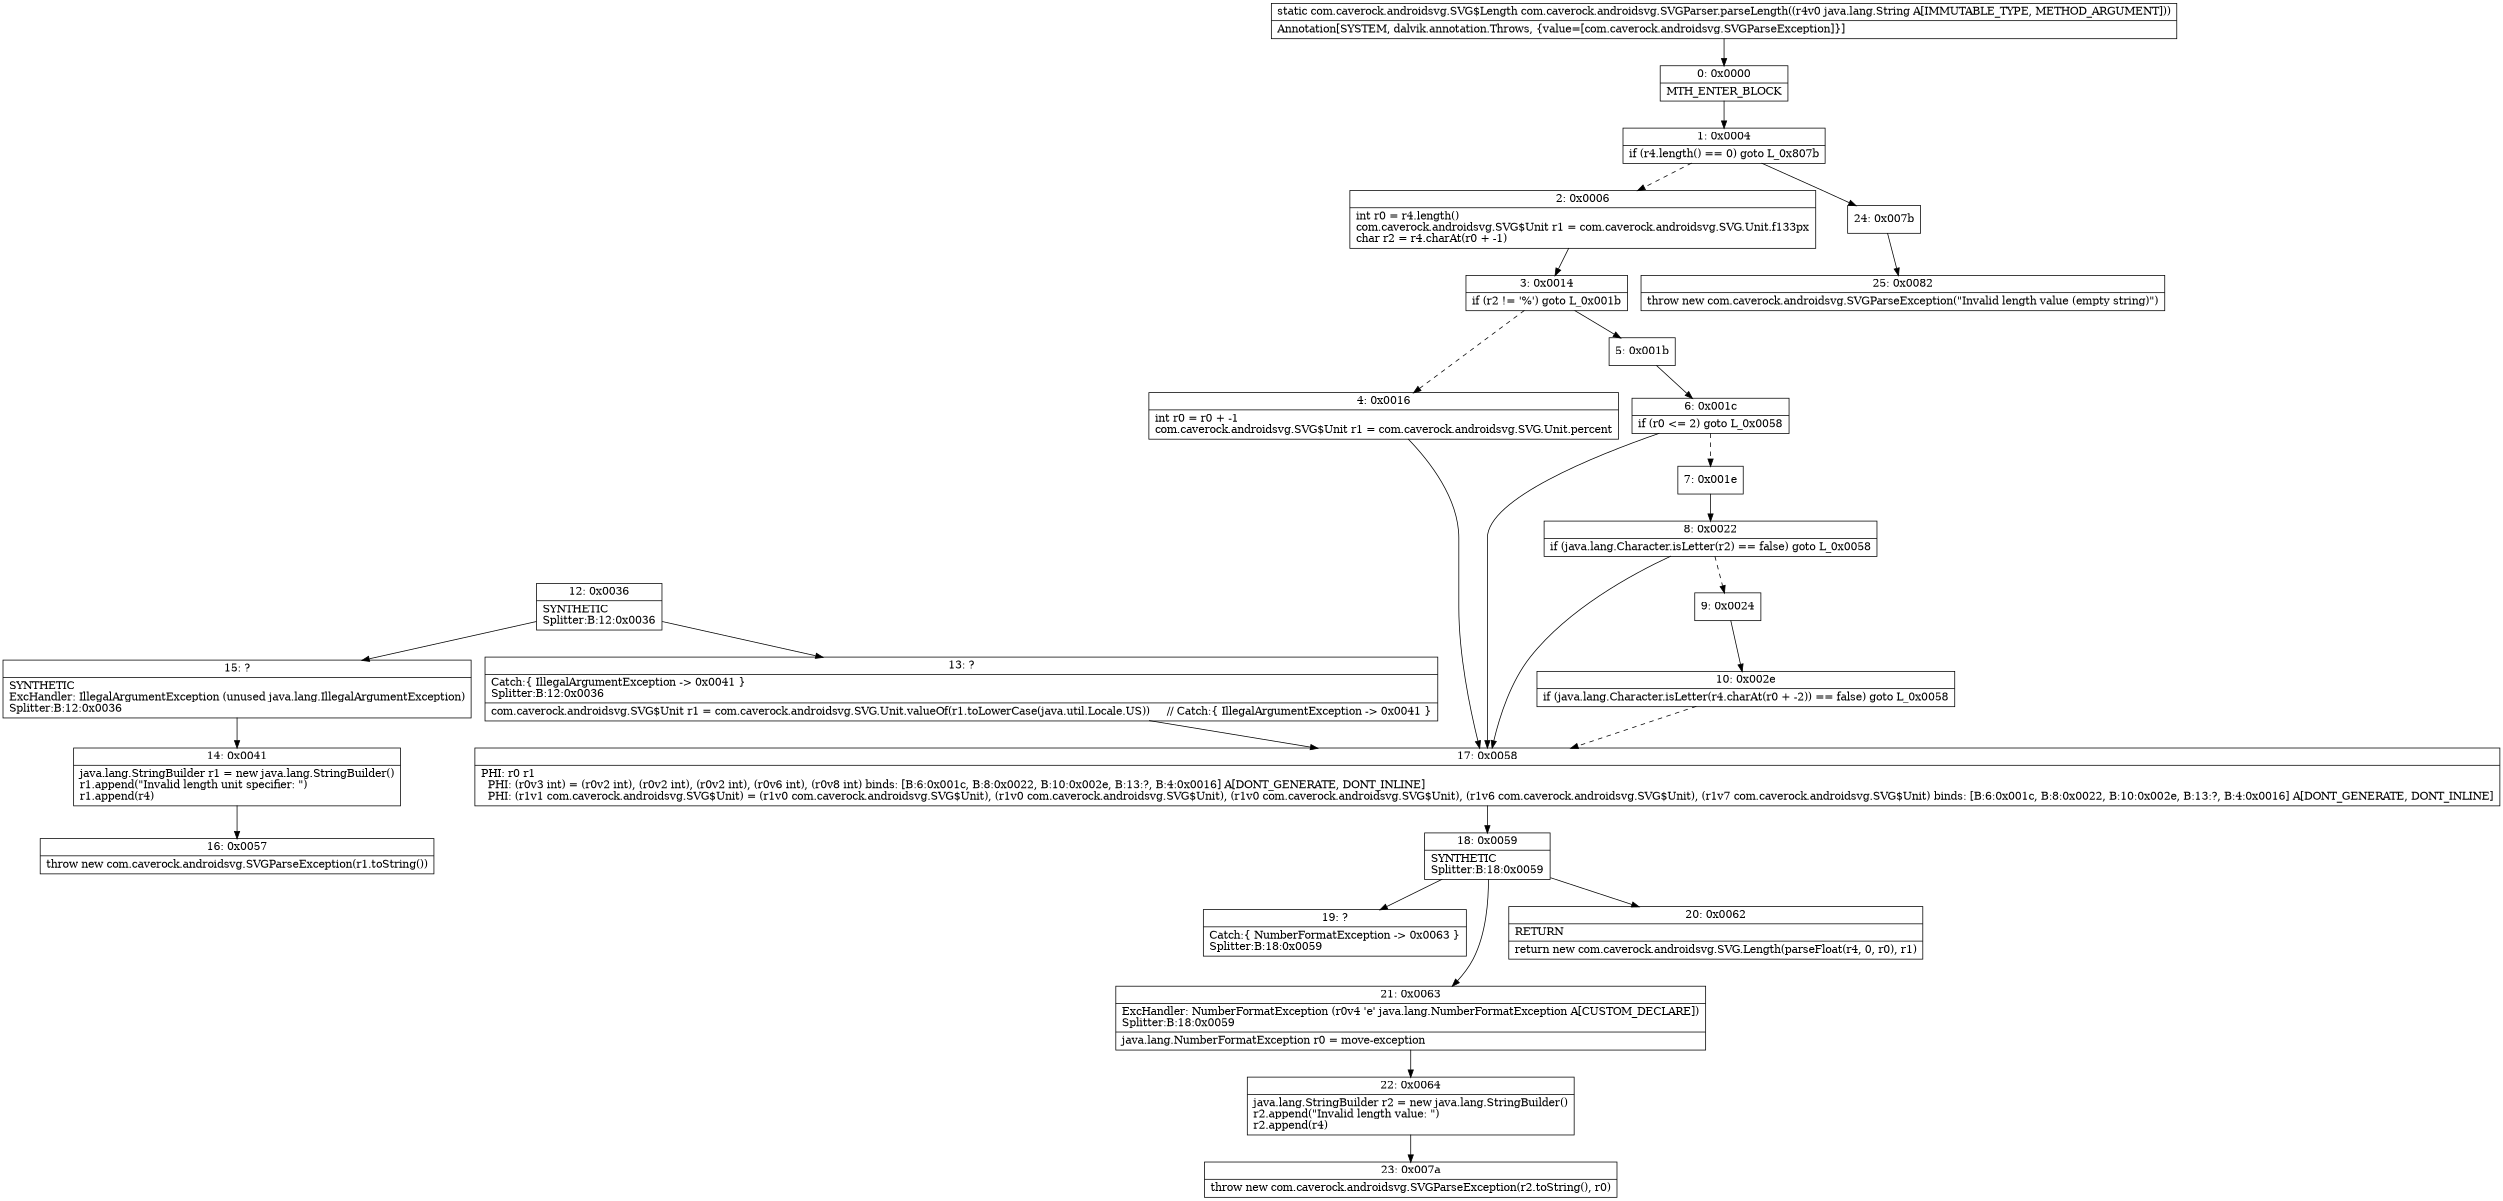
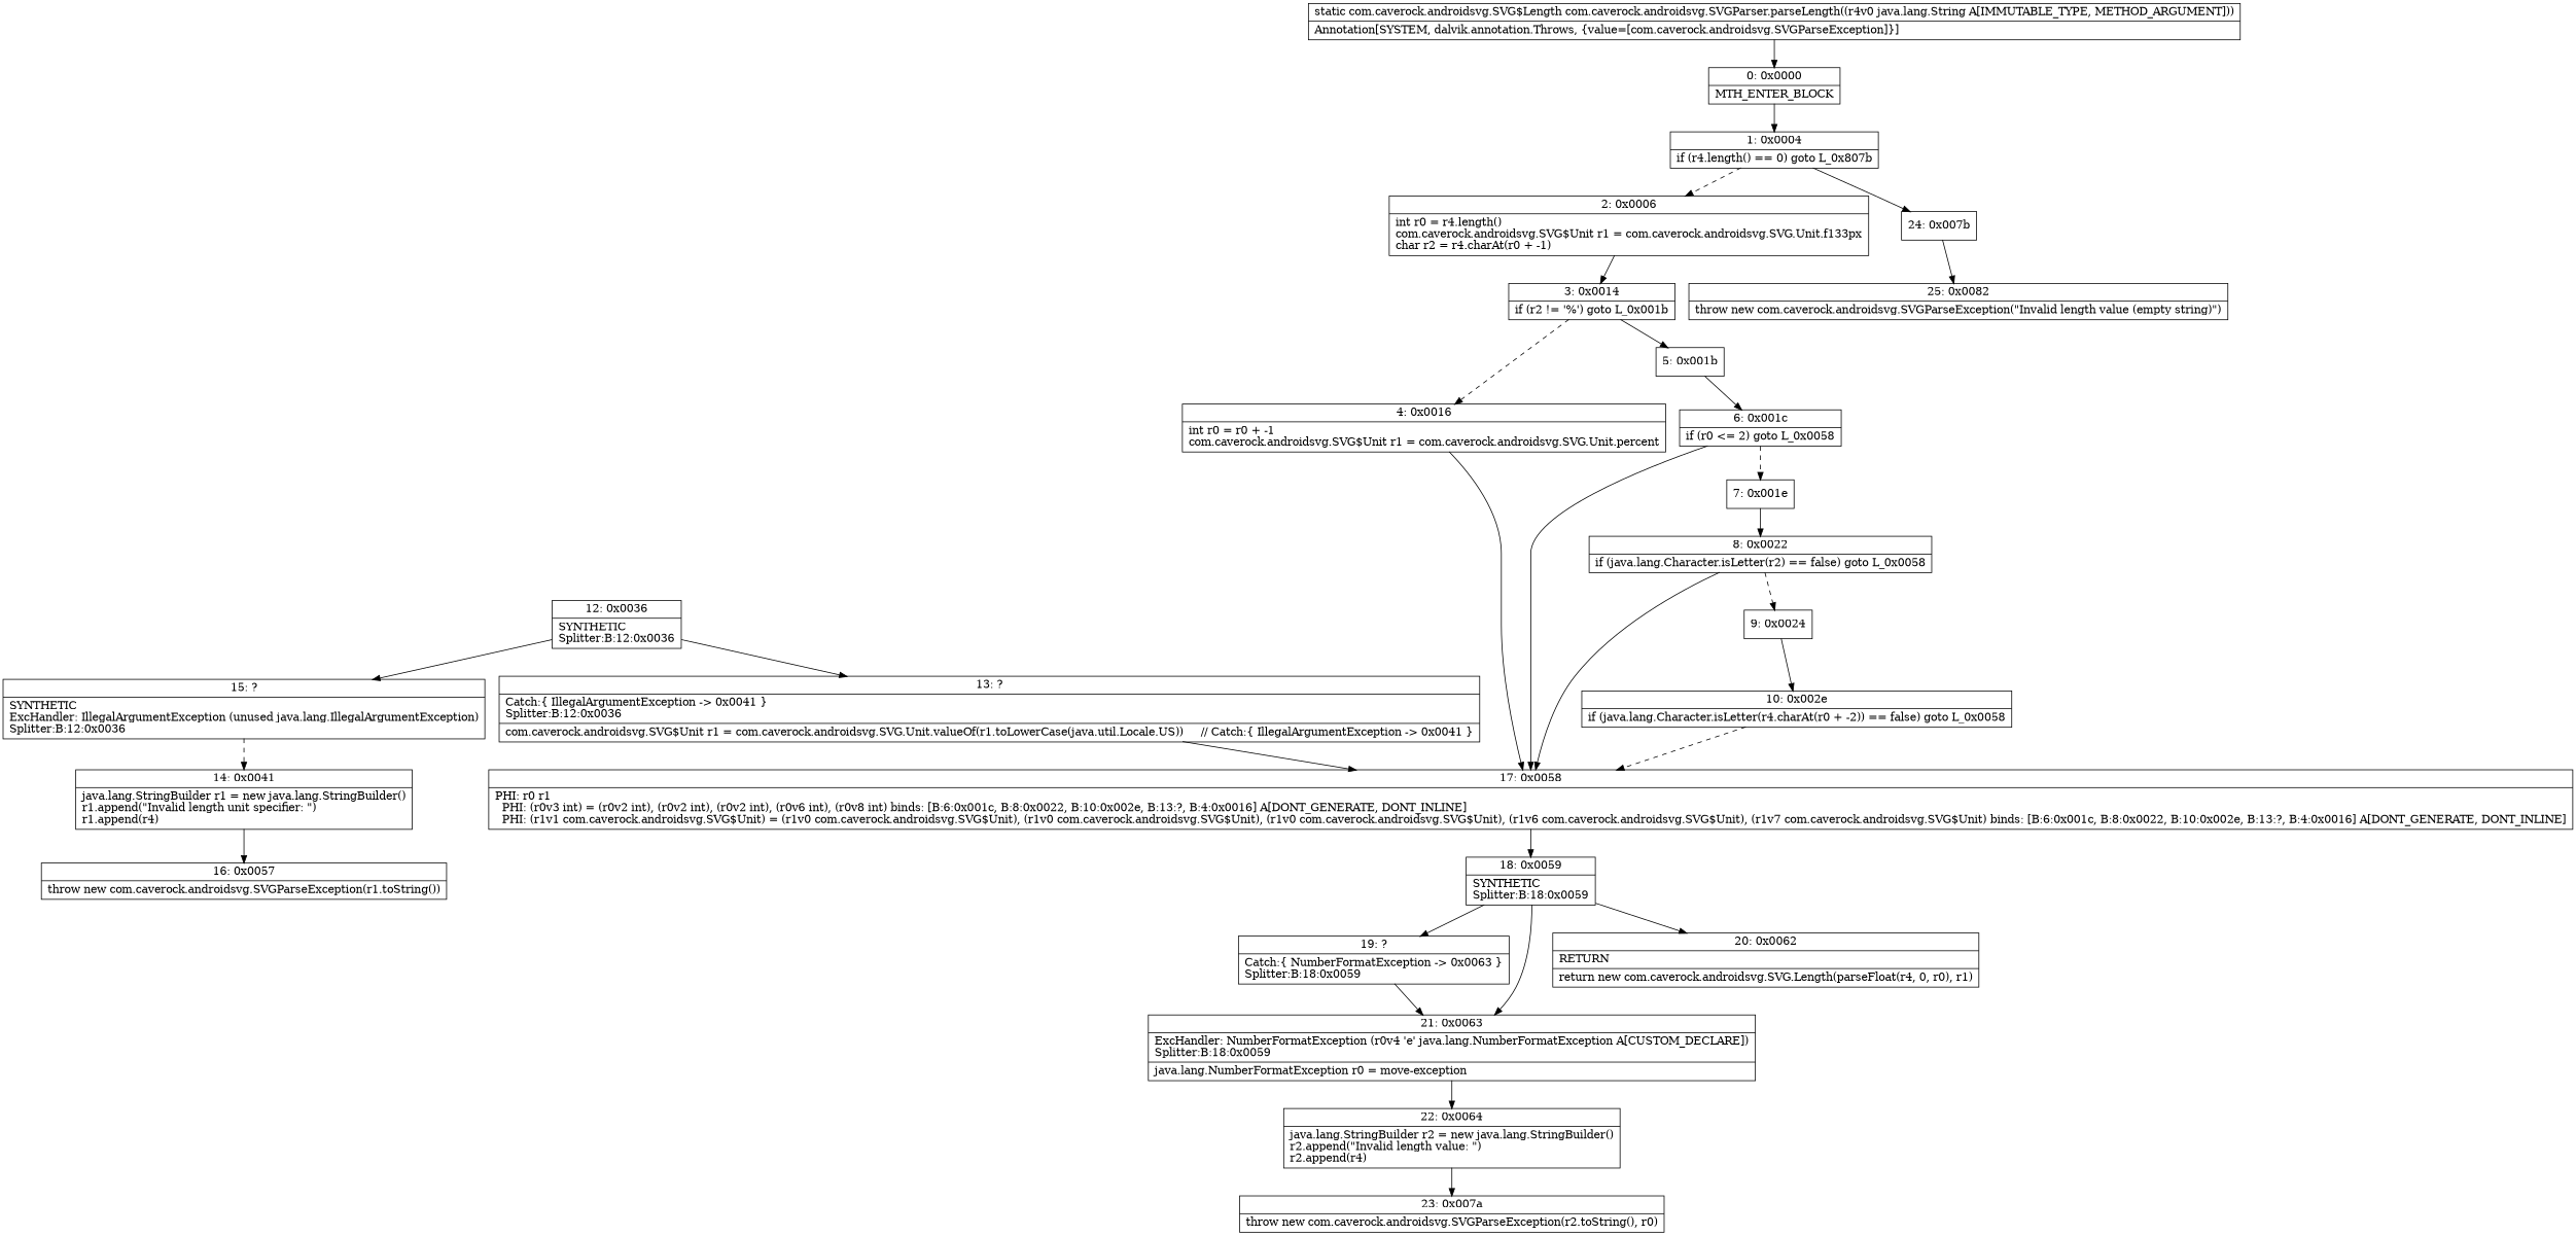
  digraph {
    node [shape=record]
    n1 [label="{0\:\ 0x0000|MTH_ENTER_BLOCK\l}"]
    n2 [label="{1\:\ 0x0004|if (r4.length() == 0) goto L_0x807b\l}"]
    n3 [label="{2\:\ 0x0006|int r0 = r4.length()\lcom.caverock.androidsvg.SVG$Unit r1 = com.caverock.androidsvg.SVG.Unit.f133px\lchar r2 = r4.charAt(r0 + \-1)\l}"]
    n4 [label="{24\:\ 0x007b}"]
    n5 [label="{3\:\ 0x0014|if (r2 != '%') goto L_0x001b\l}"]
    n6 [label="{25\:\ 0x0082|throw new com.caverock.androidsvg.SVGParseException(\"Invalid length value (empty string)\")\l}"]
    n7 [label="{4\:\ 0x0016|int r0 = r0 + \-1\lcom.caverock.androidsvg.SVG$Unit r1 = com.caverock.androidsvg.SVG.Unit.percent\l}"]
    n8 [label="{5\:\ 0x001b}"]
    n9 [label="{17\:\ 0x0058|PHI: r0 r1 \l  PHI: (r0v3 int) = (r0v2 int), (r0v2 int), (r0v2 int), (r0v6 int), (r0v8 int) binds: [B:6:0x001c, B:8:0x0022, B:10:0x002e, B:13:?, B:4:0x0016] A[DONT_GENERATE, DONT_INLINE]\l  PHI: (r1v1 com.caverock.androidsvg.SVG$Unit) = (r1v0 com.caverock.androidsvg.SVG$Unit), (r1v0 com.caverock.androidsvg.SVG$Unit), (r1v0 com.caverock.androidsvg.SVG$Unit), (r1v6 com.caverock.androidsvg.SVG$Unit), (r1v7 com.caverock.androidsvg.SVG$Unit) binds: [B:6:0x001c, B:8:0x0022, B:10:0x002e, B:13:?, B:4:0x0016] A[DONT_GENERATE, DONT_INLINE]\l}"]
    n10 [label="{6\:\ 0x001c|if (r0 \<= 2) goto L_0x0058\l}"]
    n11 [label="{18\:\ 0x0059|SYNTHETIC\lSplitter:B:18:0x0059\l}"]
    n12 [label="{7\:\ 0x001e}"]
    n13 [label="{8\:\ 0x0022|if (java.lang.Character.isLetter(r2) == false) goto L_0x0058\l}"]
    n14 [label="{9\:\ 0x0024}"]
    n15 [label="{10\:\ 0x002e|if (java.lang.Character.isLetter(r4.charAt(r0 + \-2)) == false) goto L_0x0058\l}"]
    n16 [label="{12\:\ 0x0036|SYNTHETIC\lSplitter:B:12:0x0036\l}"]
    n17 [label="{13\:\ ?|Catch:\{ IllegalArgumentException \-\> 0x0041 \}\lSplitter:B:12:0x0036\l|com.caverock.androidsvg.SVG$Unit r1 = com.caverock.androidsvg.SVG.Unit.valueOf(r1.toLowerCase(java.util.Locale.US))     \/\/ Catch:\{ IllegalArgumentException \-\> 0x0041 \}\l}"]
    n18 [label="{15\:\ ?|SYNTHETIC\lExcHandler: IllegalArgumentException (unused java.lang.IllegalArgumentException)\lSplitter:B:12:0x0036\l}"]
    n19 [label="{14\:\ 0x0041|java.lang.StringBuilder r1 = new java.lang.StringBuilder()\lr1.append(\"Invalid length unit specifier: \")\lr1.append(r4)\l}"]
    n20 [label="{16\:\ 0x0057|throw new com.caverock.androidsvg.SVGParseException(r1.toString())\l}"]
    n21 [label="{19\:\ ?|Catch:\{ NumberFormatException \-\> 0x0063 \}\lSplitter:B:18:0x0059\l}"]
    n22 [label="{21\:\ 0x0063|ExcHandler: NumberFormatException (r0v4 'e' java.lang.NumberFormatException A[CUSTOM_DECLARE])\lSplitter:B:18:0x0059\l|java.lang.NumberFormatException r0 = move\-exception\l}"]
    n23 [label="{20\:\ 0x0062|RETURN\l|return new com.caverock.androidsvg.SVG.Length(parseFloat(r4, 0, r0), r1)\l}"]
    n24 [label="{22\:\ 0x0064|java.lang.StringBuilder r2 = new java.lang.StringBuilder()\lr2.append(\"Invalid length value: \")\lr2.append(r4)\l}"]
    n25 [label="{23\:\ 0x007a|throw new com.caverock.androidsvg.SVGParseException(r2.toString(), r0)\l}"]
    n26 [label="{static com.caverock.androidsvg.SVG$Length com.caverock.androidsvg.SVGParser.parseLength((r4v0 java.lang.String A[IMMUTABLE_TYPE, METHOD_ARGUMENT]))  | Annotation[SYSTEM, dalvik.annotation.Throws, \{value=[com.caverock.androidsvg.SVGParseException]\}]\l}"]
    n1 -> n2
    n2 -> n3 [style=dashed]
    n2 -> n4
    n3 -> n5
    n4 -> n6
    n5 -> n7 [style=dashed]
    n5 -> n8
    n7 -> n9
    n8 -> n10
    n9 -> n11
    n10 -> n9
    n10 -> n12 [style=dashed]
    n11 -> n21
    n11 -> n22
    n11 -> n23
    n12 -> n13
    n13 -> n9
    n13 -> n14 [style=dashed]
    n14 -> n15
    n15 -> n9 [style=dashed]
    n16 -> n17
    n16 -> n18
    n17 -> n9
-   n18 -> n19
+   n18 -> n19 [style=dashed]
    n19 -> n20
+   n21 -> n22
    n22 -> n24
    n24 -> n25
    n26 -> n1
  }
